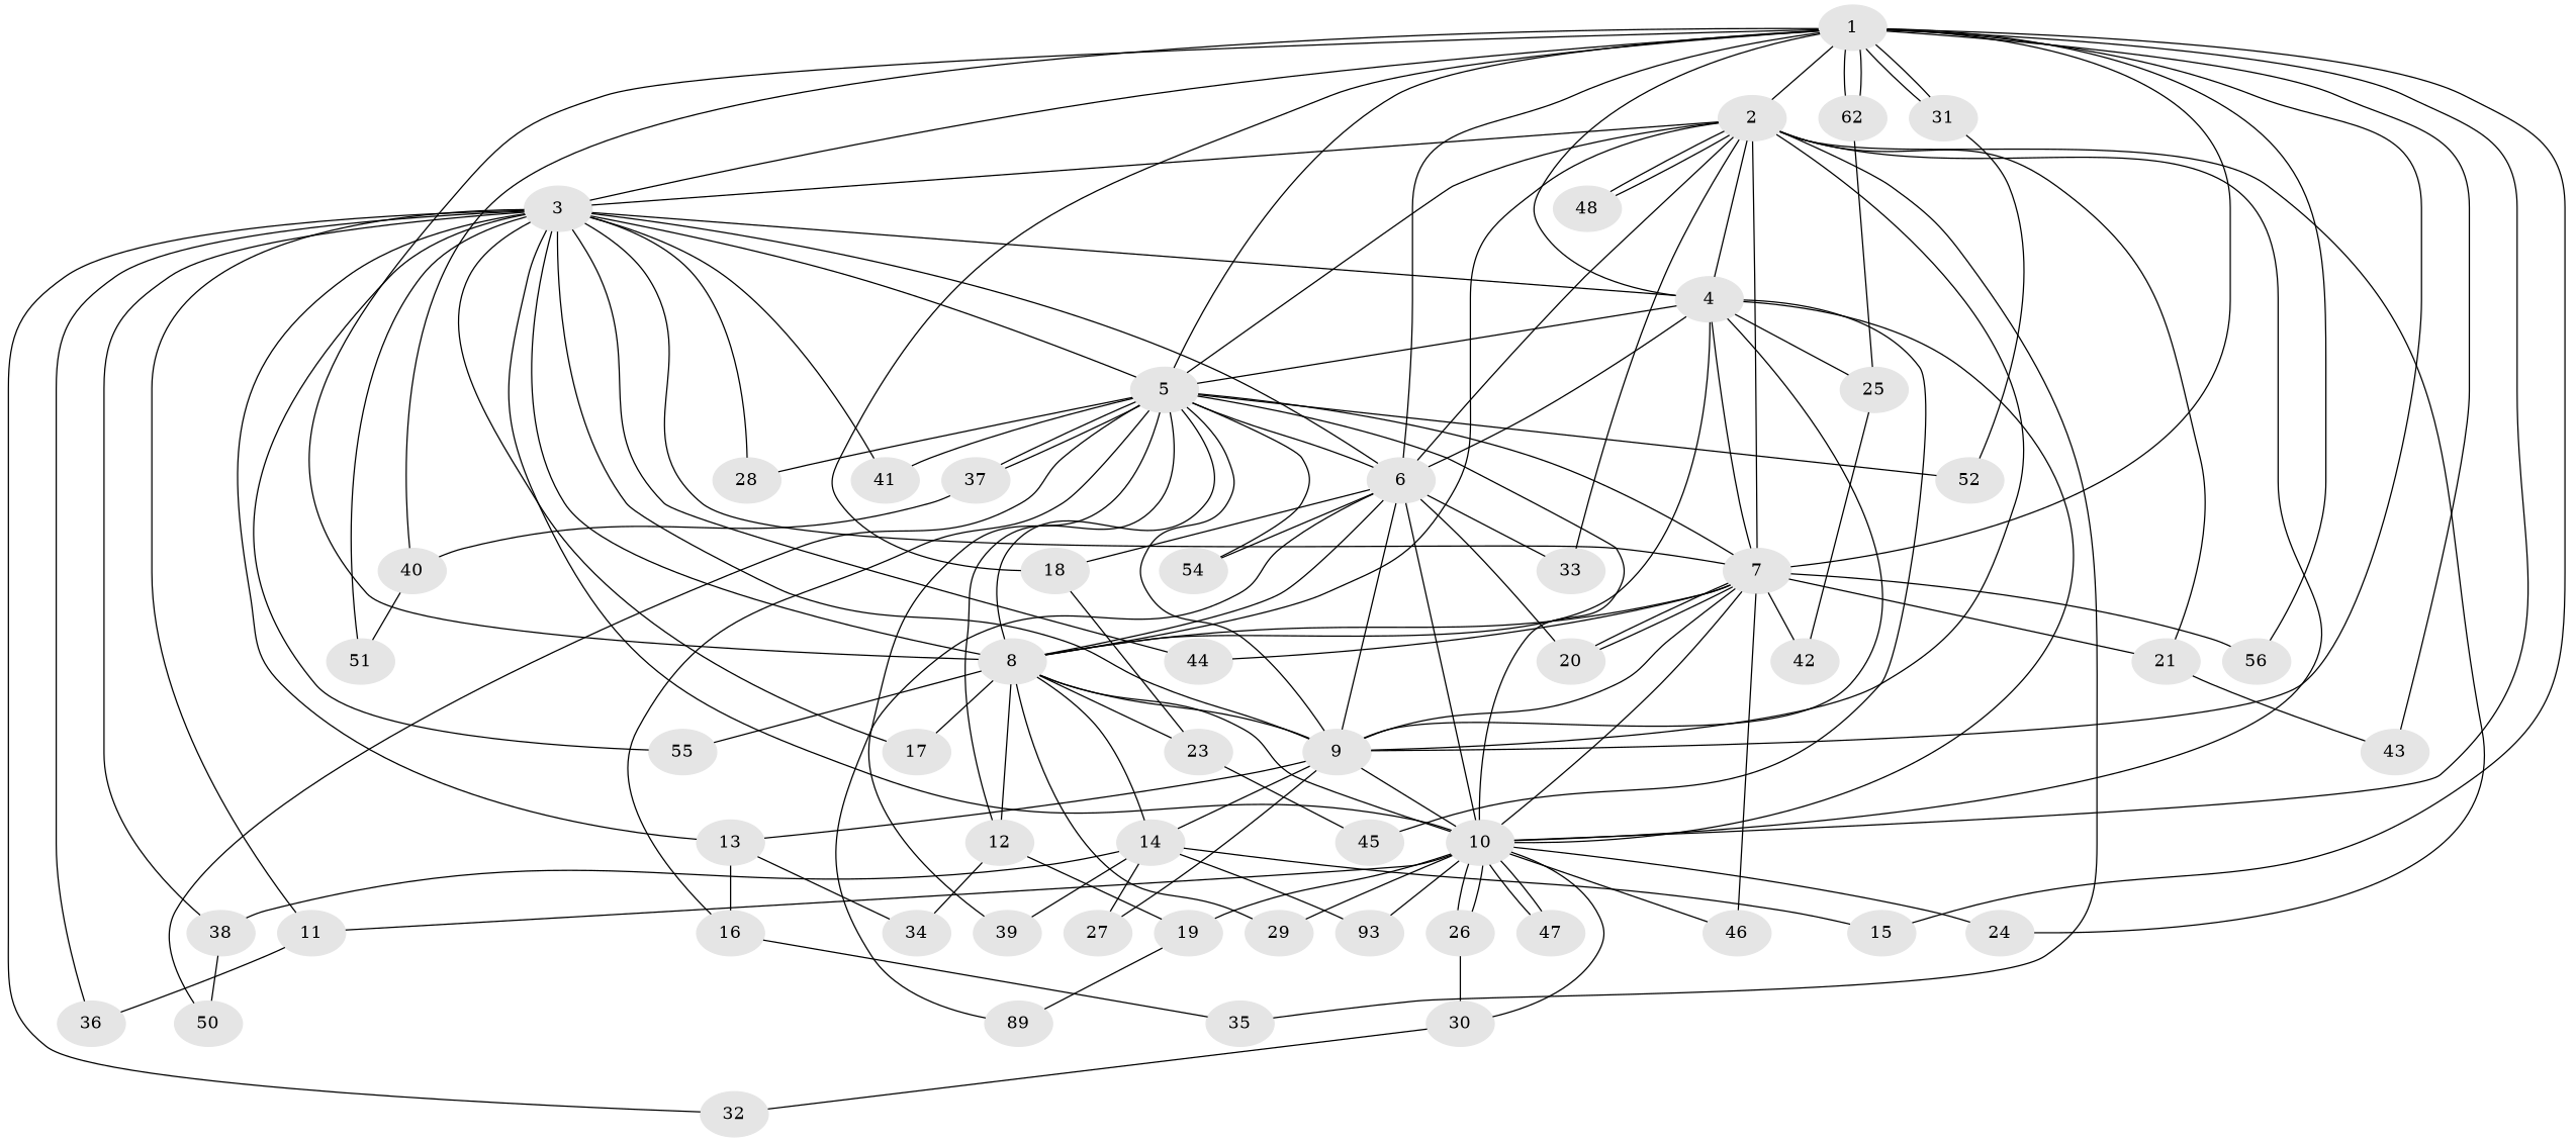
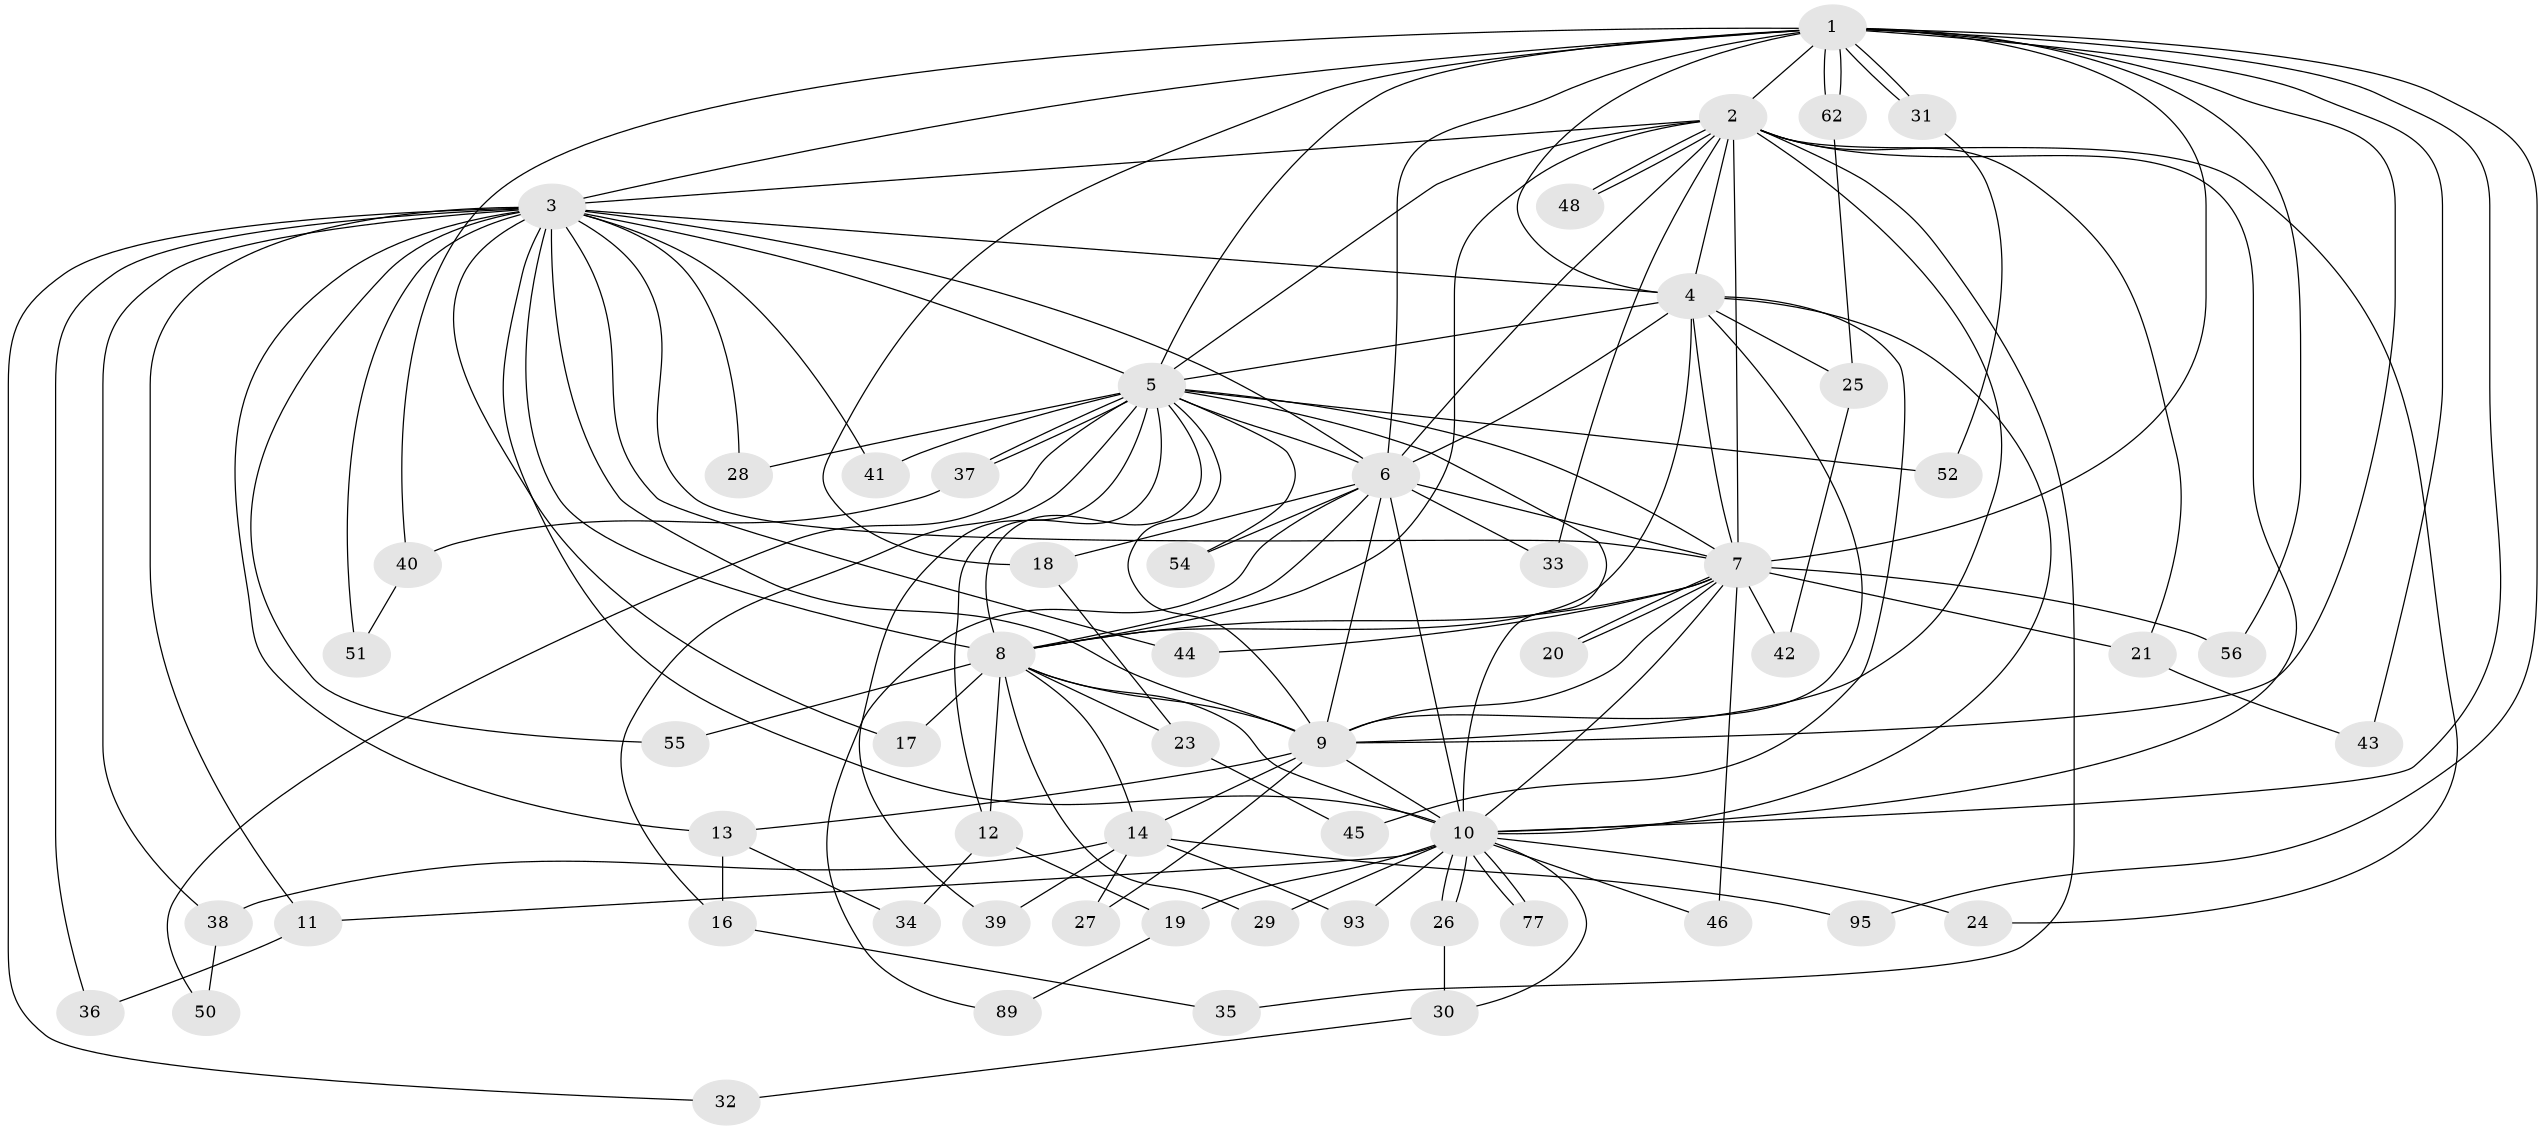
  graph {
    node [color=gray90 style=filled]
    1
    2
    3
    4
    5
    6
    7
    8
    9
    10
-   15
+   15 [label=95]
    18
    n13 [label=62]
    31
    40
    43
    56
    21
    24
    33
    35
    48
    11
    13
    17
    28
    32
    36
    38
    41
    44
    51
    55
    25
    45
    12
    16
    37
    39
    50
    52
    54
    n43 [label=89]
    20
    42
    46
    14
    23
    29
    27
    19
    26
    30
-   47
+   47 [label=77]
    n55 [label=93]
    34
    1 -- 2
    1 -- 3
    1 -- 4
    1 -- 5
    1 -- 6
    1 -- 7
-   1 -- 8
    1 -- 9
    1 -- 10
    1 -- 15
    1 -- 18
    1 -- n13
    1 -- n13
    1 -- 31
    1 -- 31
    1 -- 40
    1 -- 43
    1 -- 56
    2 -- 3
    2 -- 4
    2 -- 5
    2 -- 6
    2 -- 7
    2 -- 8
    2 -- 9
    2 -- 10
    2 -- 21
    2 -- 24
    2 -- 33
    2 -- 35
    2 -- 48
    2 -- 48
    3 -- 4
    3 -- 5
    3 -- 6
    3 -- 7
    3 -- 8
    3 -- 9
    3 -- 10
    3 -- 11
    3 -- 13
    3 -- 17
    3 -- 28
    3 -- 32
    3 -- 36
    3 -- 38
    3 -- 41
    3 -- 44
    3 -- 51
    3 -- 55
    4 -- 5
    4 -- 6
    4 -- 7
    4 -- 8
    4 -- 9
    4 -- 10
    4 -- 25
    4 -- 45
    5 -- 6
    5 -- 7
    5 -- 8
    5 -- 9
    5 -- 10
    5 -- 28
    5 -- 41
    5 -- 12
    5 -- 16
    5 -- 37
    5 -- 37
    5 -- 39
    5 -- 50
    5 -- 52
    5 -- 54
-   6 -- 20
+   6 -- 7
    6 -- 8
    6 -- 9
    6 -- 10
    6 -- 18
    6 -- 33
    6 -- 54
    6 -- n43
    7 -- 8
    7 -- 9
    7 -- 10
    7 -- 56
    7 -- 21
    7 -- 44
    7 -- 20
    7 -- 20
    7 -- 42
    7 -- 46
    8 -- 9
    8 -- 10
    8 -- 17
    8 -- 55
    8 -- 12
    8 -- 14
    8 -- 23
    8 -- 29
    9 -- 10
    9 -- 13
    9 -- 14
    9 -- 27
    10 -- 24
    10 -- 11
    10 -- 46
    10 -- 29
    10 -- 19
    10 -- 26
    10 -- 26
    10 -- 30
    10 -- 47
    10 -- 47
    10 -- n55
    18 -- 23
    n13 -- 25
    31 -- 52
    40 -- 51
    21 -- 43
    11 -- 36
    13 -- 16
    13 -- 34
    38 -- 50
    25 -- 42
    12 -- 19
    12 -- 34
    16 -- 35
    37 -- 40
    14 -- 15
    14 -- 38
    14 -- 39
    14 -- 27
    14 -- n55
    23 -- 45
    19 -- n43
    26 -- 30
    30 -- 32
  }
